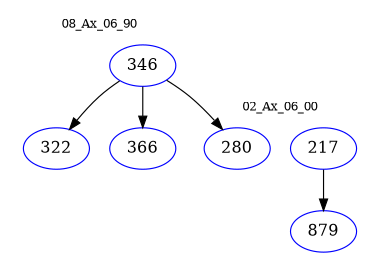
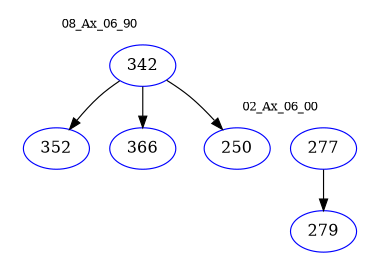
  digraph {
    node [color=blue]
    edge [color=black]
-   n1 [label=217]
-   n2 [label=280]
-   n3 [label=879]
-   n4 [label=346]
-   n5 [label=322]
+   n1 [label=277]
+   n2 [label=250]
+   n3 [label=279]
+   n4 [label=342]
+   n5 [label=352]
    n6 [label=366]
    subgraph cluster_1 {
      color=white
      fontsize=10
      label="02_Ax_06_00"
      n1
      n2
      n3
    }
    subgraph cluster_2 {
      color=white
      fontsize=10
      label="08_Ax_06_90"
      n4
      n5
      n6
    }
    n1 -> n3
    n4 -> n2
    n4 -> n5
    n4 -> n6
  }
